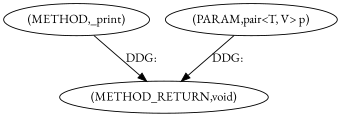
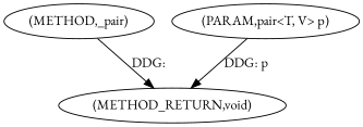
  digraph {
    fontname="EB Garamond"
    node [fontname="EB Garamond"]
    edge [fontname="EB Garamond"]
-   n1 [label="(METHOD,_print)"]
+   n1 [label="(METHOD,_pair)"]
    n2 [label="(METHOD_RETURN,void)"]
    n3 [label="(PARAM,pair<T, V> p)"]
    n1 -> n2 [label="DDG: "]
-   n3 -> n2 [label="DDG: "]
+   n3 -> n2 [label="DDG: p"]
  }
